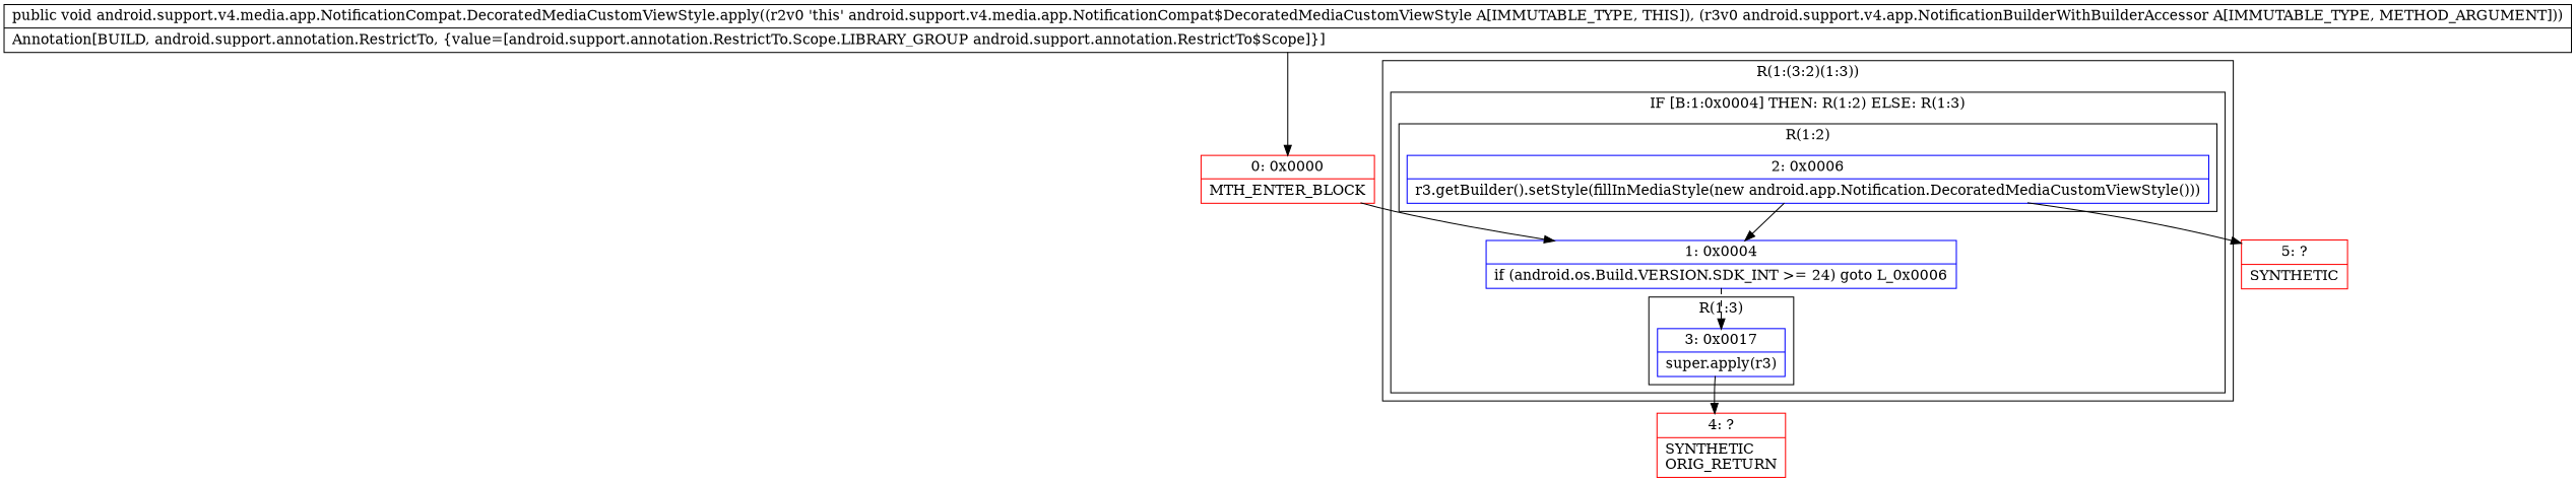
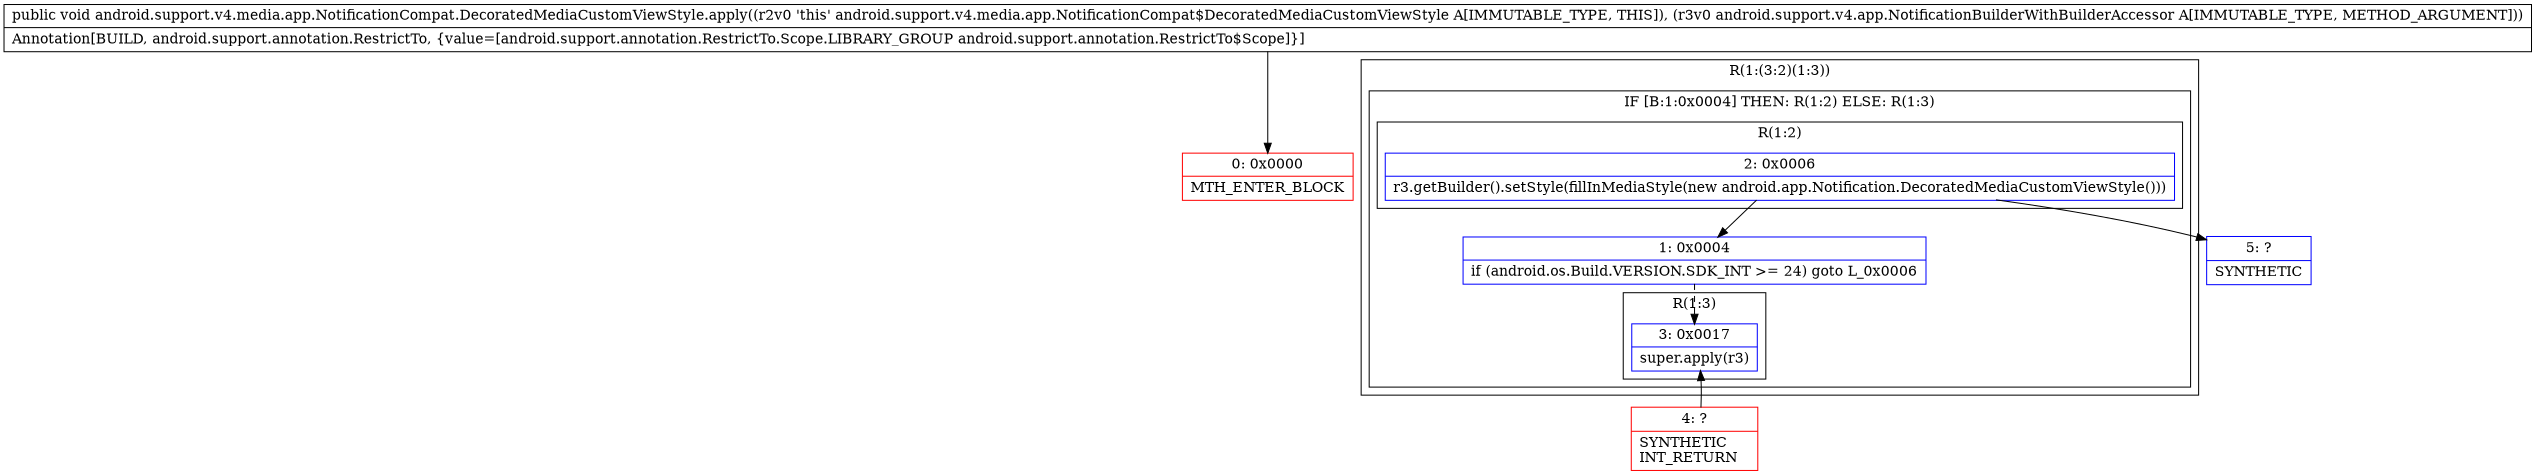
  digraph {
    node [color=blue shape=record]
    n1 [label="{2\:\ 0x0006|r3.getBuilder().setStyle(fillInMediaStyle(new android.app.Notification.DecoratedMediaCustomViewStyle()))\l}"]
    n2 [label="{3\:\ 0x0017|super.apply(r3)\l}"]
    n3 [label="{1\:\ 0x0004|if (android.os.Build.VERSION.SDK_INT \>= 24) goto L_0x0006\l}"]
-   n4 [color=red label="{5\:\ ?|SYNTHETIC\l}"]
-   n5 [color=red label="{4\:\ ?|SYNTHETIC\lORIG_RETURN\l}"]
+   n4 [label="{5\:\ ?|SYNTHETIC\l}"]
+   n5 [color=red label="{4\:\ ?|SYNTHETIC\lINT_RETURN\l}"]
    n6 [color=red label="{0\:\ 0x0000|MTH_ENTER_BLOCK\l}"]
    n7 [label="{public void android.support.v4.media.app.NotificationCompat.DecoratedMediaCustomViewStyle.apply((r2v0 'this' android.support.v4.media.app.NotificationCompat$DecoratedMediaCustomViewStyle A[IMMUTABLE_TYPE, THIS]), (r3v0 android.support.v4.app.NotificationBuilderWithBuilderAccessor A[IMMUTABLE_TYPE, METHOD_ARGUMENT]))  | Annotation[BUILD, android.support.annotation.RestrictTo, \{value=[android.support.annotation.RestrictTo.Scope.LIBRARY_GROUP android.support.annotation.RestrictTo$Scope]\}]\l}" color=""]
    subgraph cluster_1 {
      label="R(1:(3:2)(1:3))"
      subgraph cluster_2 {
        label="IF [B:1:0x0004] THEN: R(1:2) ELSE: R(1:3)"
        n3
        subgraph cluster_3 {
          label="R(1:2)"
          n1
        }
        subgraph cluster_4 {
          label="R(1:3)"
          n2
        }
      }
    }
    n1 -> n3
    n1 -> n4
-   n2 -> n5
+   n5 -> n2
    n3 -> n2 [style=dashed]
-   n6 -> n3
    n7 -> n6
  }
